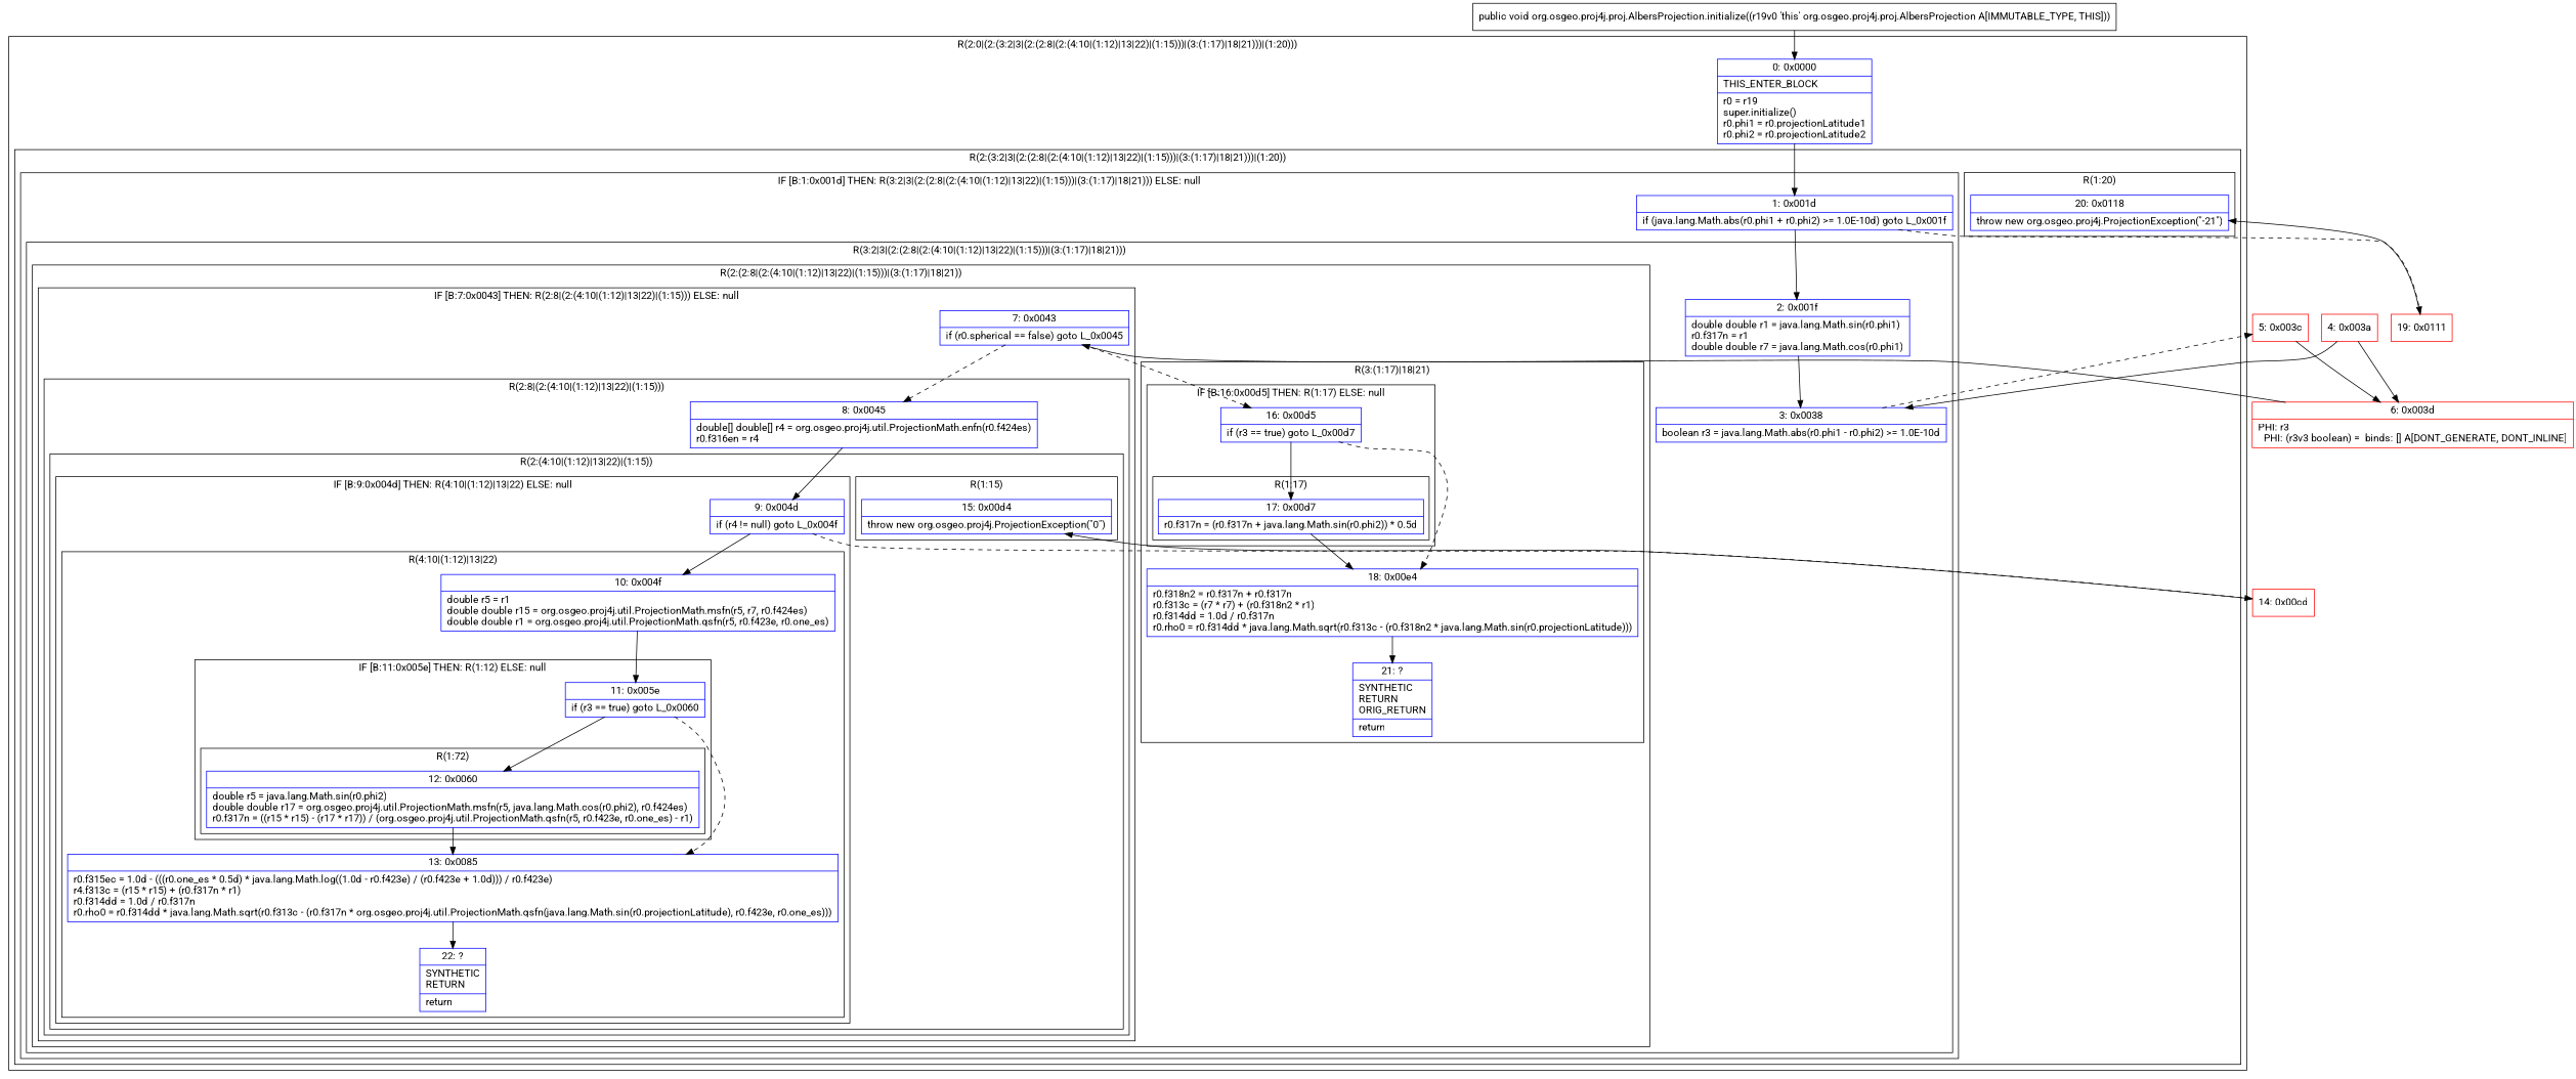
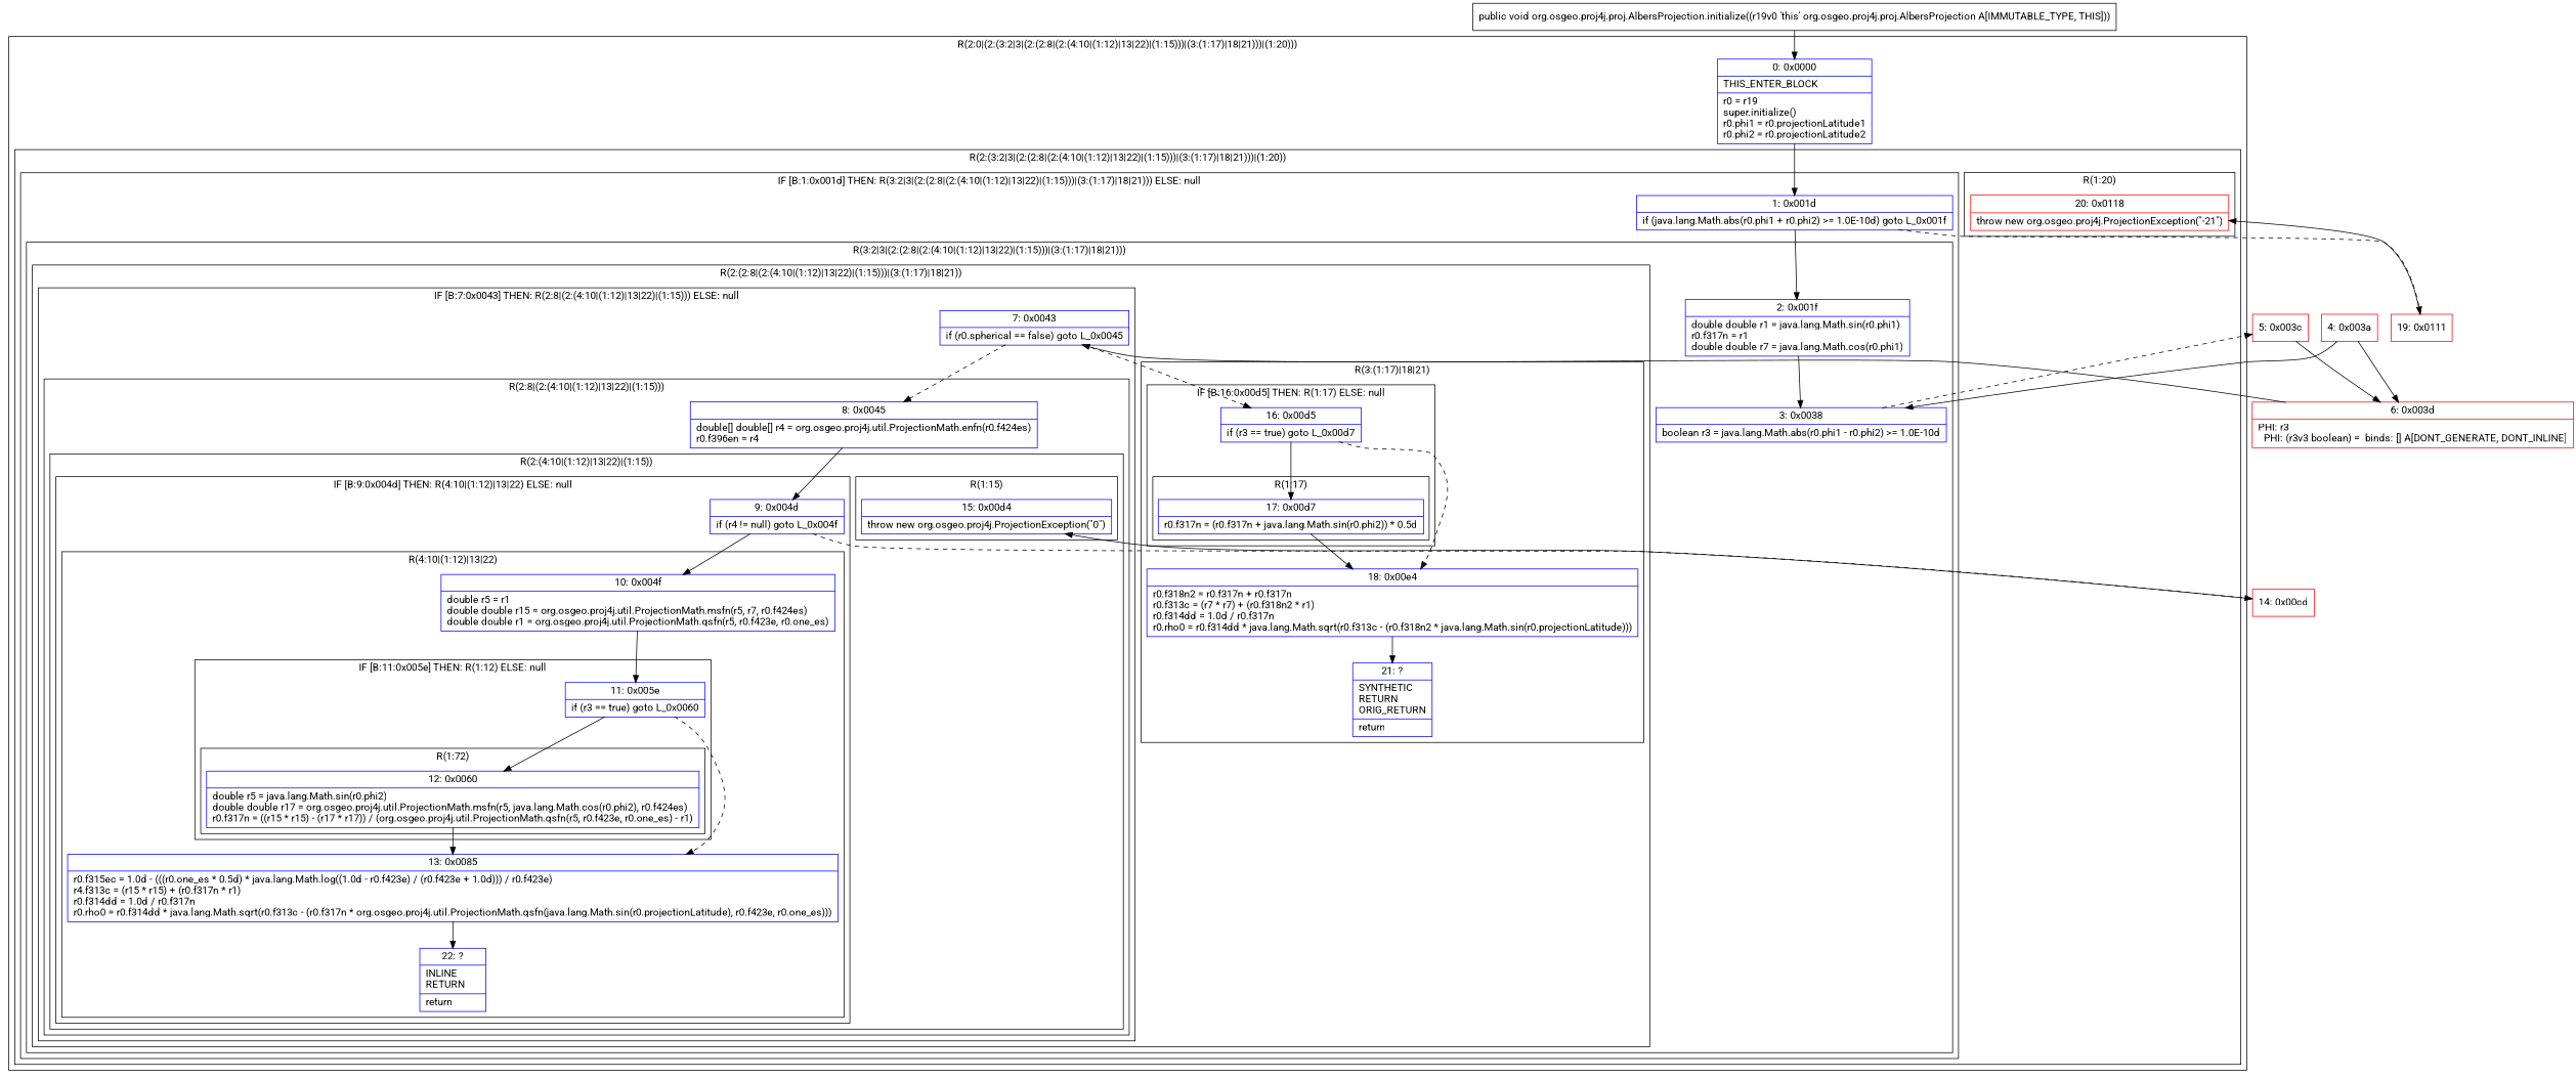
  digraph {
    fontname=Roboto
    node [color=blue fontname=Roboto shape=record]
    edge [fontname=Roboto]
    n1 [label="{12\:\ 0x0060|double r5 = java.lang.Math.sin(r0.phi2)\ldouble double r17 = org.osgeo.proj4j.util.ProjectionMath.msfn(r5, java.lang.Math.cos(r0.phi2), r0.f424es)\lr0.f317n = ((r15 * r15) \- (r17 * r17)) \/ (org.osgeo.proj4j.util.ProjectionMath.qsfn(r5, r0.f423e, r0.one_es) \- r1)\l}"]
    n2 [label="{11\:\ 0x005e|if (r3 == true) goto L_0x0060\l}"]
    n3 [label="{10\:\ 0x004f|double r5 = r1\ldouble double r15 = org.osgeo.proj4j.util.ProjectionMath.msfn(r5, r7, r0.f424es)\ldouble double r1 = org.osgeo.proj4j.util.ProjectionMath.qsfn(r5, r0.f423e, r0.one_es)\l}"]
    n4 [label="{13\:\ 0x0085|r0.f315ec = 1.0d \- (((r0.one_es * 0.5d) * java.lang.Math.log((1.0d \- r0.f423e) \/ (r0.f423e + 1.0d))) \/ r0.f423e)\lr4.f313c = (r15 * r15) + (r0.f317n * r1)\lr0.f314dd = 1.0d \/ r0.f317n\lr0.rho0 = r0.f314dd * java.lang.Math.sqrt(r0.f313c \- (r0.f317n * org.osgeo.proj4j.util.ProjectionMath.qsfn(java.lang.Math.sin(r0.projectionLatitude), r0.f423e, r0.one_es)))\l}"]
-   n5 [label="{22\:\ ?|SYNTHETIC\lRETURN\l|return\l}"]
+   n5 [label="{22\:\ ?|INLINE\lRETURN\l|return\l}"]
    n6 [label="{9\:\ 0x004d|if (r4 != null) goto L_0x004f\l}"]
    n7 [label="{15\:\ 0x00d4|throw new org.osgeo.proj4j.ProjectionException(\"0\")\l}"]
-   n8 [label="{8\:\ 0x0045|double[] double[] r4 = org.osgeo.proj4j.util.ProjectionMath.enfn(r0.f424es)\lr0.f316en = r4\l}"]
+   n8 [label="{8\:\ 0x0045|double[] double[] r4 = org.osgeo.proj4j.util.ProjectionMath.enfn(r0.f424es)\lr0.f396en = r4\l}"]
    n9 [label="{7\:\ 0x0043|if (r0.spherical == false) goto L_0x0045\l}"]
    n10 [label="{17\:\ 0x00d7|r0.f317n = (r0.f317n + java.lang.Math.sin(r0.phi2)) * 0.5d\l}"]
    n11 [label="{16\:\ 0x00d5|if (r3 == true) goto L_0x00d7\l}"]
    n12 [label="{18\:\ 0x00e4|r0.f318n2 = r0.f317n + r0.f317n\lr0.f313c = (r7 * r7) + (r0.f318n2 * r1)\lr0.f314dd = 1.0d \/ r0.f317n\lr0.rho0 = r0.f314dd * java.lang.Math.sqrt(r0.f313c \- (r0.f318n2 * java.lang.Math.sin(r0.projectionLatitude)))\l}"]
    n13 [label="{21\:\ ?|SYNTHETIC\lRETURN\lORIG_RETURN\l|return\l}"]
    n14 [label="{2\:\ 0x001f|double double r1 = java.lang.Math.sin(r0.phi1)\lr0.f317n = r1\ldouble double r7 = java.lang.Math.cos(r0.phi1)\l}"]
    n15 [label="{3\:\ 0x0038|boolean r3 = java.lang.Math.abs(r0.phi1 \- r0.phi2) \>= 1.0E\-10d\l}"]
    n16 [label="{1\:\ 0x001d|if (java.lang.Math.abs(r0.phi1 + r0.phi2) \>= 1.0E\-10d) goto L_0x001f\l}"]
-   n17 [label="{20\:\ 0x0118|throw new org.osgeo.proj4j.ProjectionException(\"\-21\")\l}"]
+   n17 [color=red label="{20\:\ 0x0118|throw new org.osgeo.proj4j.ProjectionException(\"\-21\")\l}"]
    n18 [label="{0\:\ 0x0000|THIS_ENTER_BLOCK\l|r0 = r19\lsuper.initialize()\lr0.phi1 = r0.projectionLatitude1\lr0.phi2 = r0.projectionLatitude2\l}"]
    n19 [color=red label="{14\:\ 0x00cd}"]
    n20 [color=red label="{5\:\ 0x003c}"]
    n21 [color=red label="{19\:\ 0x0111}"]
    n22 [color=red label="{4\:\ 0x003a}"]
    n23 [color=red label="{6\:\ 0x003d|PHI: r3 \l  PHI: (r3v3 boolean) =  binds: [] A[DONT_GENERATE, DONT_INLINE]\l}"]
    n24 [label="{public void org.osgeo.proj4j.proj.AlbersProjection.initialize((r19v0 'this' org.osgeo.proj4j.proj.AlbersProjection A[IMMUTABLE_TYPE, THIS])) }" color=""]
    subgraph cluster_1 {
      label="R(2:0|(2:(3:2|3|(2:(2:8|(2:(4:10|(1:12)|13|22)|(1:15)))|(3:(1:17)|18|21)))|(1:20)))"
      n18
      subgraph cluster_2 {
        label="R(2:(3:2|3|(2:(2:8|(2:(4:10|(1:12)|13|22)|(1:15)))|(3:(1:17)|18|21)))|(1:20))"
        subgraph cluster_3 {
          label="IF [B:1:0x001d] THEN: R(3:2|3|(2:(2:8|(2:(4:10|(1:12)|13|22)|(1:15)))|(3:(1:17)|18|21))) ELSE: null"
          n16
          subgraph cluster_4 {
            label="R(3:2|3|(2:(2:8|(2:(4:10|(1:12)|13|22)|(1:15)))|(3:(1:17)|18|21)))"
            n14
            n15
            subgraph cluster_5 {
              label="R(2:(2:8|(2:(4:10|(1:12)|13|22)|(1:15)))|(3:(1:17)|18|21))"
              subgraph cluster_6 {
                label="IF [B:7:0x0043] THEN: R(2:8|(2:(4:10|(1:12)|13|22)|(1:15))) ELSE: null"
                n9
                subgraph cluster_7 {
                  label="R(2:8|(2:(4:10|(1:12)|13|22)|(1:15)))"
                  n8
                  subgraph cluster_8 {
                    label="R(2:(4:10|(1:12)|13|22)|(1:15))"
                    subgraph cluster_9 {
                      label="IF [B:9:0x004d] THEN: R(4:10|(1:12)|13|22) ELSE: null"
                      n6
                      subgraph cluster_10 {
                        label="R(4:10|(1:12)|13|22)"
                        n3
                        n4
                        n5
                        subgraph cluster_11 {
                          label="IF [B:11:0x005e] THEN: R(1:12) ELSE: null"
                          n2
                          subgraph cluster_12 {
                            label="R(1:72)"
                            n1
                          }
                        }
                      }
                    }
                    subgraph cluster_13 {
                      label="R(1:15)"
                      n7
                    }
                  }
                }
              }
              subgraph cluster_14 {
                label="R(3:(1:17)|18|21)"
                n12
                n13
                subgraph cluster_15 {
                  label="IF [B:16:0x00d5] THEN: R(1:17) ELSE: null"
                  n11
                  subgraph cluster_16 {
                    label="R(1:17)"
                    n10
                  }
                }
              }
            }
          }
        }
        subgraph cluster_17 {
          label="R(1:20)"
          n17
        }
      }
    }
    n1 -> n4
    n2 -> n1
    n2 -> n4 [style=dashed]
    n3 -> n2
    n4 -> n5
    n6 -> n3
    n6 -> n19 [style=dashed]
    n8 -> n6
    n9 -> n8 [style=dashed]
    n9 -> n11 [style=dashed]
    n10 -> n12
    n11 -> n10
    n11 -> n12 [style=dashed]
    n12 -> n13
    n14 -> n15
    n15 -> n20 [style=dashed]
    n16 -> n14
    n16 -> n21 [style=dashed]
    n18 -> n16
    n19 -> n7
    n20 -> n23
    n21 -> n17
    n22 -> n15
    n22 -> n23
    n23 -> n9
    n24 -> n18
  }
